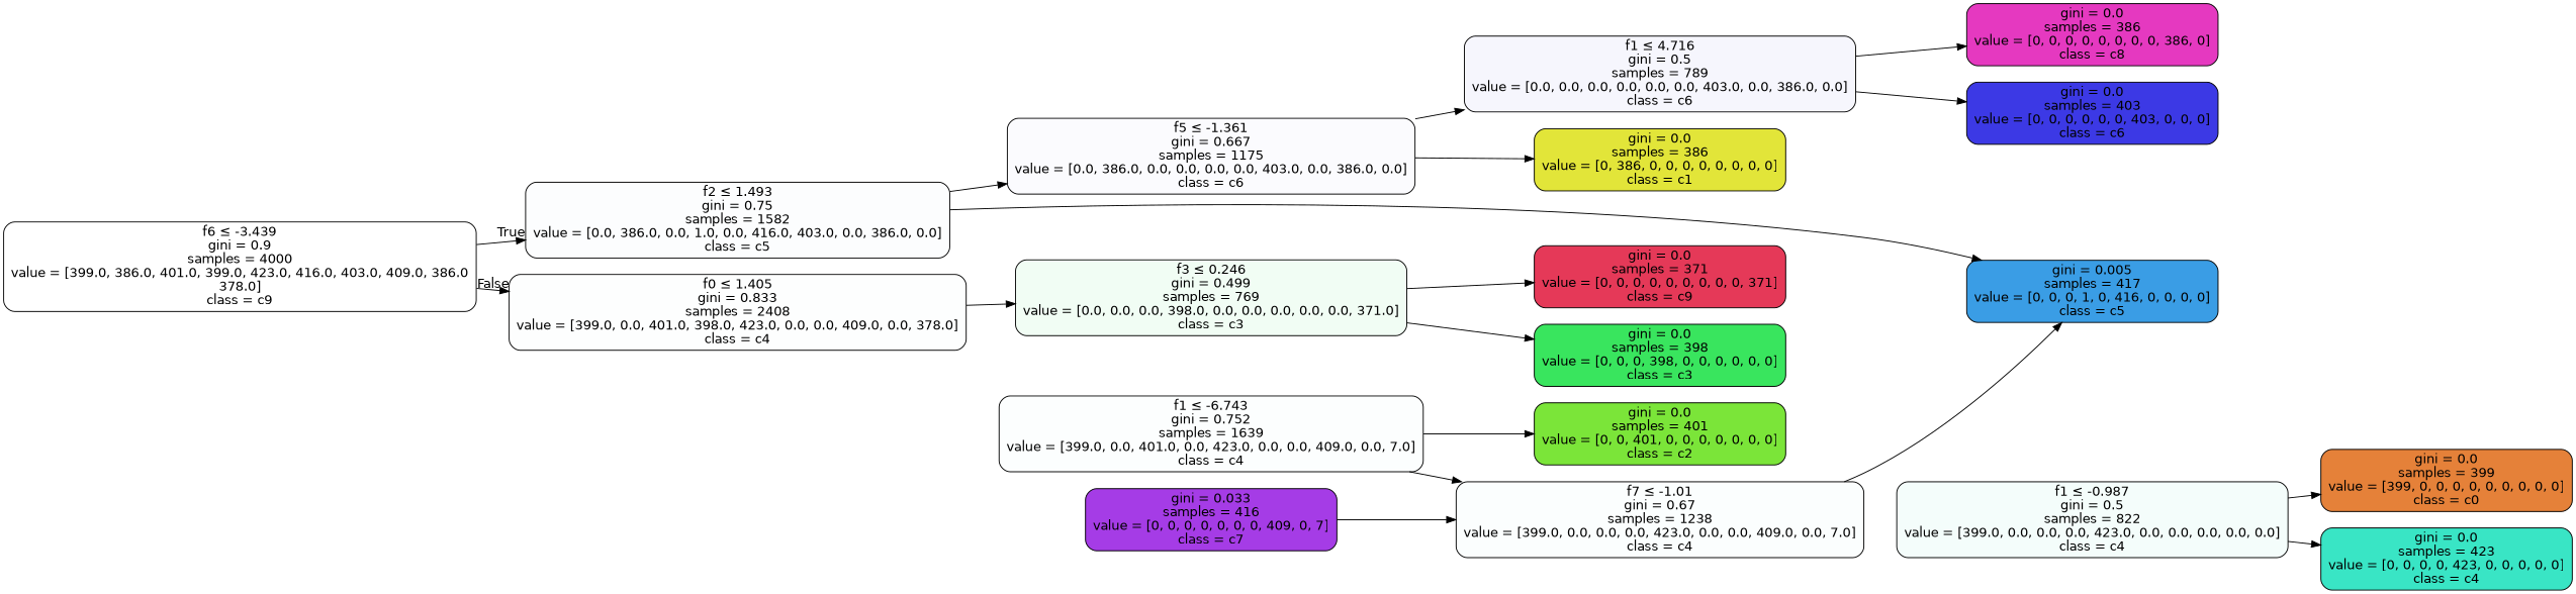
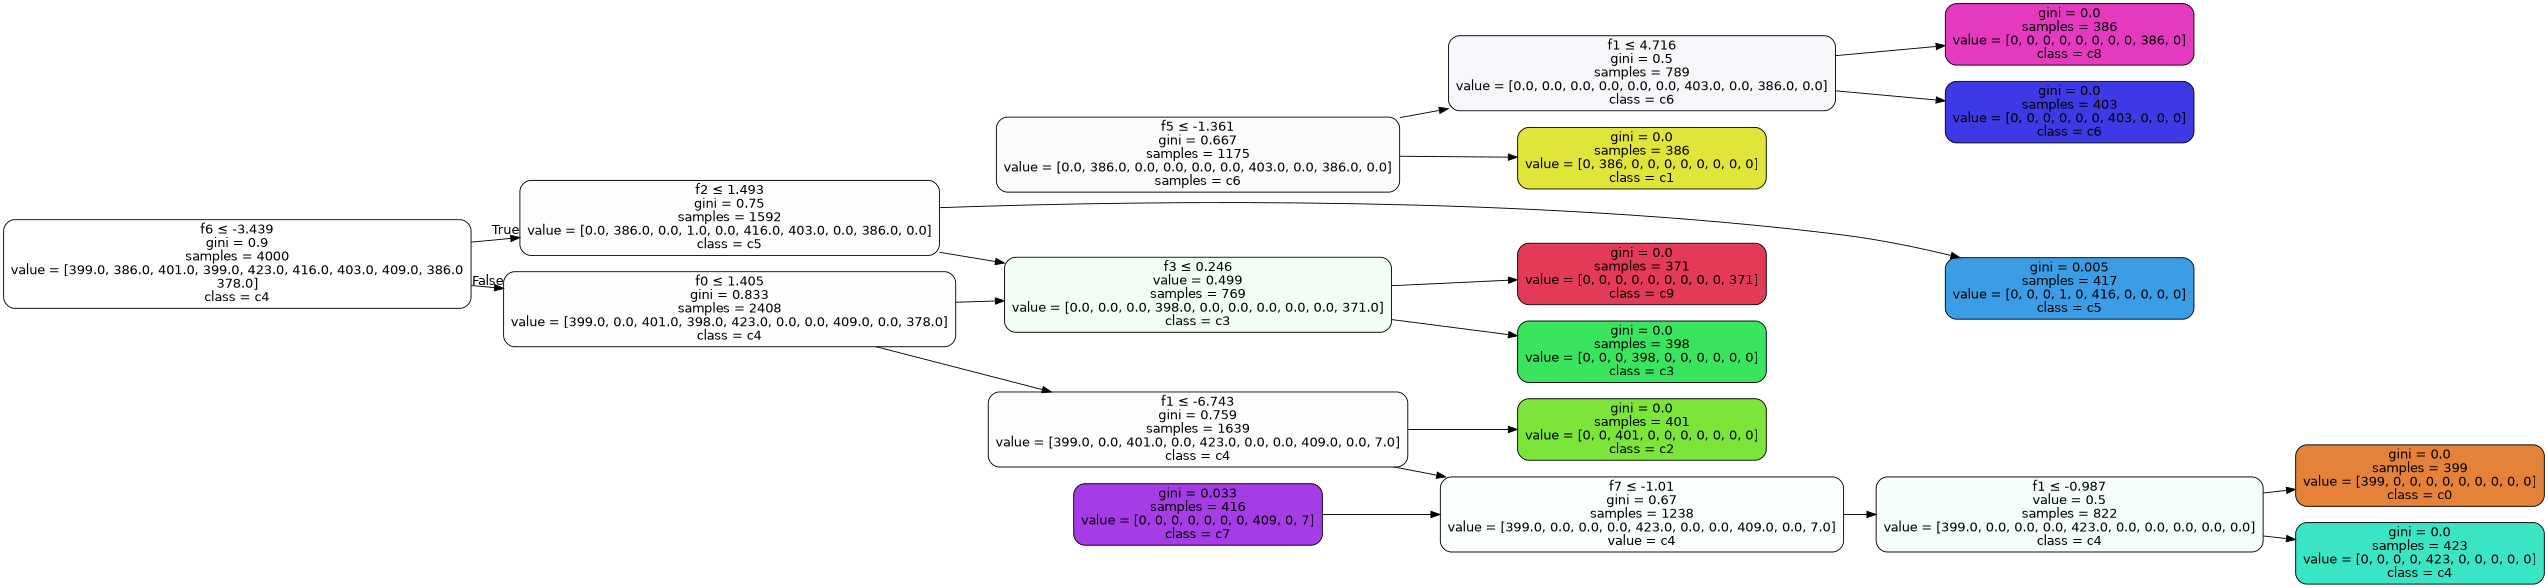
  digraph {
    rankdir=LR
    node [color=black fontname=helvetica shape=box style="filled, rounded"]
    edge [fontname=helvetica]
-   n1 [fillcolor="#39e5c500" label=<f6 &le; -3.439<br/>gini = 0.9<br/>samples = 4000<br/>value = [399.0, 386.0, 401.0, 399.0, 423.0, 416.0, 403.0, 409.0, 386.0<br/>378.0]<br/>class = c9>]
-   n2 [fillcolor="#399de503" label=<f2 &le; 1.493<br/>gini = 0.75<br/>samples = 1582<br/>value = [0.0, 386.0, 0.0, 1.0, 0.0, 416.0, 403.0, 0.0, 386.0, 0.0]<br/>class = c5>]
+   n1 [fillcolor="#39e5c500" label=<f6 &le; -3.439<br/>gini = 0.9<br/>samples = 4000<br/>value = [399.0, 386.0, 401.0, 399.0, 423.0, 416.0, 403.0, 409.0, 386.0<br/>378.0]<br/>class = c4>]
+   n2 [fillcolor="#399de503" label=<f2 &le; 1.493<br/>gini = 0.75<br/>samples = 1592<br/>value = [0.0, 386.0, 0.0, 1.0, 0.0, 416.0, 403.0, 0.0, 386.0, 0.0]<br/>class = c5>]
    n3 [fillcolor="#39e5c502" label=<f0 &le; 1.405<br/>gini = 0.833<br/>samples = 2408<br/>value = [399.0, 0.0, 401.0, 398.0, 423.0, 0.0, 0.0, 409.0, 0.0, 378.0]<br/>class = c4>]
-   n4 [fillcolor="#3c39e505" label=<f5 &le; -1.361<br/>gini = 0.667<br/>samples = 1175<br/>value = [0.0, 386.0, 0.0, 0.0, 0.0, 0.0, 403.0, 0.0, 386.0, 0.0]<br/>class = c6>]
+   n4 [fillcolor="#3c39e505" label=<f5 &le; -1.361<br/>gini = 0.667<br/>samples = 1175<br/>value = [0.0, 386.0, 0.0, 0.0, 0.0, 0.0, 403.0, 0.0, 386.0, 0.0]<br/>samples = c6>]
    n5 [fillcolor="#399de5fe" label=<gini = 0.005<br/>samples = 417<br/>value = [0, 0, 0, 1, 0, 416, 0, 0, 0, 0]<br/>class = c5>]
-   n6 [fillcolor="#39e5c503" label=<f1 &le; -6.743<br/>gini = 0.752<br/>samples = 1639<br/>value = [399.0, 0.0, 401.0, 0.0, 423.0, 0.0, 0.0, 409.0, 0.0, 7.0]<br/>class = c4>]
-   n7 [fillcolor="#39e55e11" label=<f3 &le; 0.246<br/>gini = 0.499<br/>samples = 769<br/>value = [0.0, 0.0, 0.0, 398.0, 0.0, 0.0, 0.0, 0.0, 0.0, 371.0]<br/>class = c3>]
+   n6 [fillcolor="#39e5c503" label=<f1 &le; -6.743<br/>gini = 0.759<br/>samples = 1639<br/>value = [399.0, 0.0, 401.0, 0.0, 423.0, 0.0, 0.0, 409.0, 0.0, 7.0]<br/>class = c4>]
+   n7 [fillcolor="#39e55e11" label=<f3 &le; 0.246<br/>value = 0.499<br/>samples = 769<br/>value = [0.0, 0.0, 0.0, 398.0, 0.0, 0.0, 0.0, 0.0, 0.0, 371.0]<br/>class = c3>]
    n8 [fillcolor="#3c39e50b" label=<f1 &le; 4.716<br/>gini = 0.5<br/>samples = 789<br/>value = [0.0, 0.0, 0.0, 0.0, 0.0, 0.0, 403.0, 0.0, 386.0, 0.0]<br/>class = c6>]
    n9 [fillcolor="#e2e539ff" label=<gini = 0.0<br/>samples = 386<br/>value = [0, 386, 0, 0, 0, 0, 0, 0, 0, 0]<br/>class = c1>]
    n10 [fillcolor="#e539c0ff" label=<gini = 0.0<br/>samples = 386<br/>value = [0, 0, 0, 0, 0, 0, 0, 0, 386, 0]<br/>class = c8>]
    n11 [fillcolor="#3c39e5ff" label=<gini = 0.0<br/>samples = 403<br/>value = [0, 0, 0, 0, 0, 0, 403, 0, 0, 0]<br/>class = c6>]
    n12 [fillcolor="#7be539ff" label=<gini = 0.0<br/>samples = 401<br/>value = [0, 0, 401, 0, 0, 0, 0, 0, 0, 0]<br/>class = c2>]
-   n13 [fillcolor="#39e5c504" label=<f7 &le; -1.01<br/>gini = 0.67<br/>samples = 1238<br/>value = [399.0, 0.0, 0.0, 0.0, 423.0, 0.0, 0.0, 409.0, 0.0, 7.0]<br/>class = c4>]
+   n13 [fillcolor="#39e5c504" label=<f7 &le; -1.01<br/>gini = 0.67<br/>samples = 1238<br/>value = [399.0, 0.0, 0.0, 0.0, 423.0, 0.0, 0.0, 409.0, 0.0, 7.0]<br/>value = c4>]
    n14 [fillcolor="#e53958ff" label=<gini = 0.0<br/>samples = 371<br/>value = [0, 0, 0, 0, 0, 0, 0, 0, 0, 371]<br/>class = c9>]
    n15 [fillcolor="#39e55eff" label=<gini = 0.0<br/>samples = 398<br/>value = [0, 0, 0, 398, 0, 0, 0, 0, 0, 0]<br/>class = c3>]
-   n16 [fillcolor="#39e5c50e" label=<f1 &le; -0.987<br/>gini = 0.5<br/>samples = 822<br/>value = [399.0, 0.0, 0.0, 0.0, 423.0, 0.0, 0.0, 0.0, 0.0, 0.0]<br/>class = c4>]
+   n16 [fillcolor="#39e5c50e" label=<f1 &le; -0.987<br/>value = 0.5<br/>samples = 822<br/>value = [399.0, 0.0, 0.0, 0.0, 423.0, 0.0, 0.0, 0.0, 0.0, 0.0]<br/>class = c4>]
    n17 [fillcolor="#e58139ff" label=<gini = 0.0<br/>samples = 399<br/>value = [399, 0, 0, 0, 0, 0, 0, 0, 0, 0]<br/>class = c0>]
    n18 [fillcolor="#39e5c5ff" label=<gini = 0.0<br/>samples = 423<br/>value = [0, 0, 0, 0, 423, 0, 0, 0, 0, 0]<br/>class = c4>]
    n19 [fillcolor="#a339e5fb" label=<gini = 0.033<br/>samples = 416<br/>value = [0, 0, 0, 0, 0, 0, 0, 409, 0, 7]<br/>class = c7>]
    n1 -> n2 [headlabel=True labelangle=45 labeldistance=2.5]
    n1 -> n3 [headlabel=False labelangle=-45 labeldistance=2.5]
-   n2 -> n4
+   n2 -> n7
    n2 -> n5
+   n3 -> n6
    n3 -> n7
    n4 -> n8
    n4 -> n9
    n6 -> n12
    n6 -> n13
    n7 -> n14
    n7 -> n15
    n8 -> n10
    n8 -> n11
-   n13 -> n5
+   n13 -> n16
    n16 -> n17
    n16 -> n18
    n19 -> n13
  }
